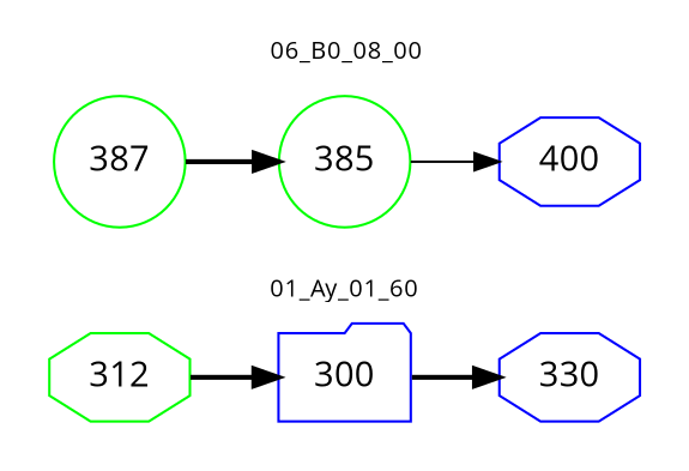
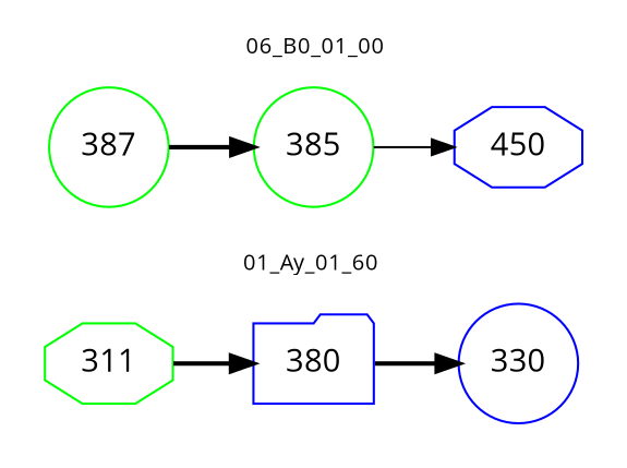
  digraph {
    fontname="Open Sans"
    rankdir=LR
    node [color=green fontname="Open Sans" shape=octagon]
    edge [color=black fontname="Open Sans" style=bold]
-   n1 [label=312]
-   n2 [color=blue label=300 shape=folder]
-   n3 [color=blue label=330]
+   n1 [label=311]
+   n2 [color=blue label=380 shape=folder]
+   n3 [color=blue label=330 shape=circle]
    n4 [label=387 shape=circle]
    n5 [label=385 shape=circle]
-   n6 [color=blue label=400]
+   n6 [color=blue label=450]
    subgraph cluster_1 {
      color=white
      fontsize=10
      label="01_Ay_01_60"
      n1
      n2
      n3
    }
    subgraph cluster_2 {
      color=white
      fontsize=10
-     label="06_B0_08_00"
+     label="06_B0_01_00"
      n4
      n5
      n6
    }
    n1 -> n2
    n2 -> n3
    n4 -> n5
    n5 -> n6 [style=solid]
  }
